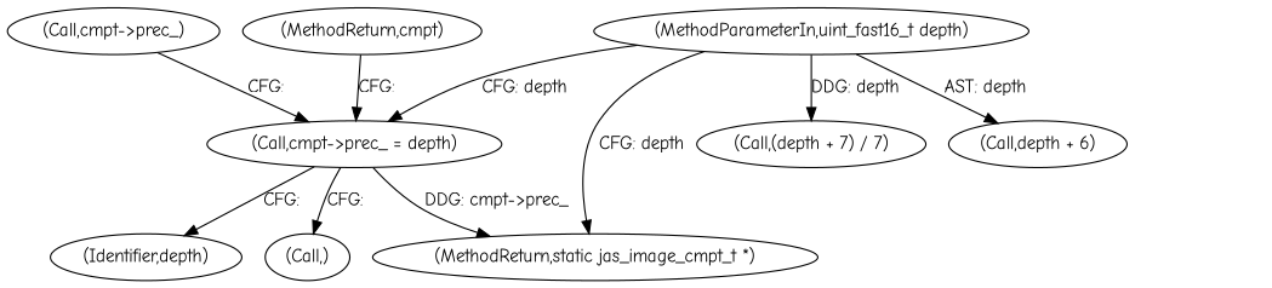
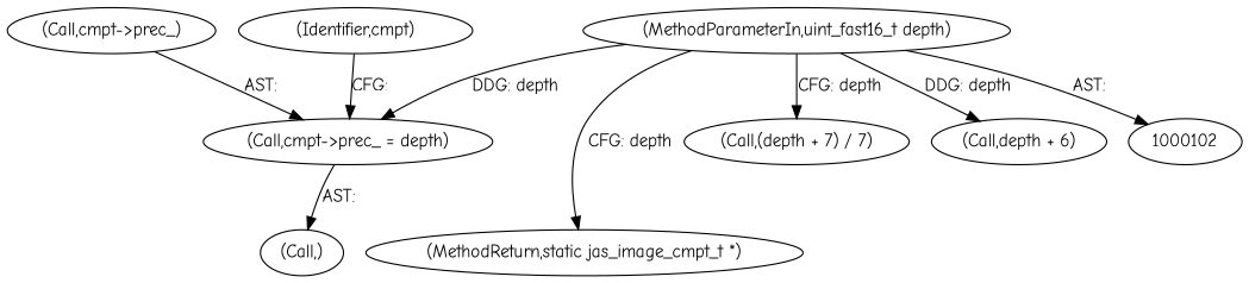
  digraph {
    fontname="Comic Neue"
    node [fontname="Comic Neue"]
    edge [fontname="Comic Neue"]
    n1 [label="(Call,cmpt->prec_ = depth)"]
-   n2 [label="(Identifier,depth)"]
    n3 [label="(Call,)"]
    n4 [label="(MethodReturn,static jas_image_cmpt_t *)"]
    n5 [label="(MethodParameterIn,uint_fast16_t depth)"]
    n6 [label="(Call,(depth + 7) / 7)"]
    n7 [label="(Call,depth + 6)"]
+   1000102
    n9 [label="(Call,cmpt->prec_)"]
-   n10 [label="(MethodReturn,cmpt)"]
-   n1 -> n2 [label="CFG: "]
-   n1 -> n3 [label="CFG: "]
-   n1 -> n4 [label="DDG: cmpt->prec_"]
-   n5 -> n1 [label="CFG: depth"]
+   n10 [label="(Identifier,cmpt)"]
+   n1 -> n3 [label="AST: "]
+   n5 -> n1 [label="DDG: depth"]
    n5 -> n4 [label="CFG: depth"]
-   n5 -> n6 [label="DDG: depth"]
-   n5 -> n7 [label="AST: depth"]
-   n9 -> n1 [label="CFG: "]
+   n5 -> n6 [label="CFG: depth"]
+   n5 -> n7 [label="DDG: depth"]
+   n5 -> 1000102 [label="AST: "]
+   n9 -> n1 [label="AST: "]
    n10 -> n1 [label="CFG: "]
  }
